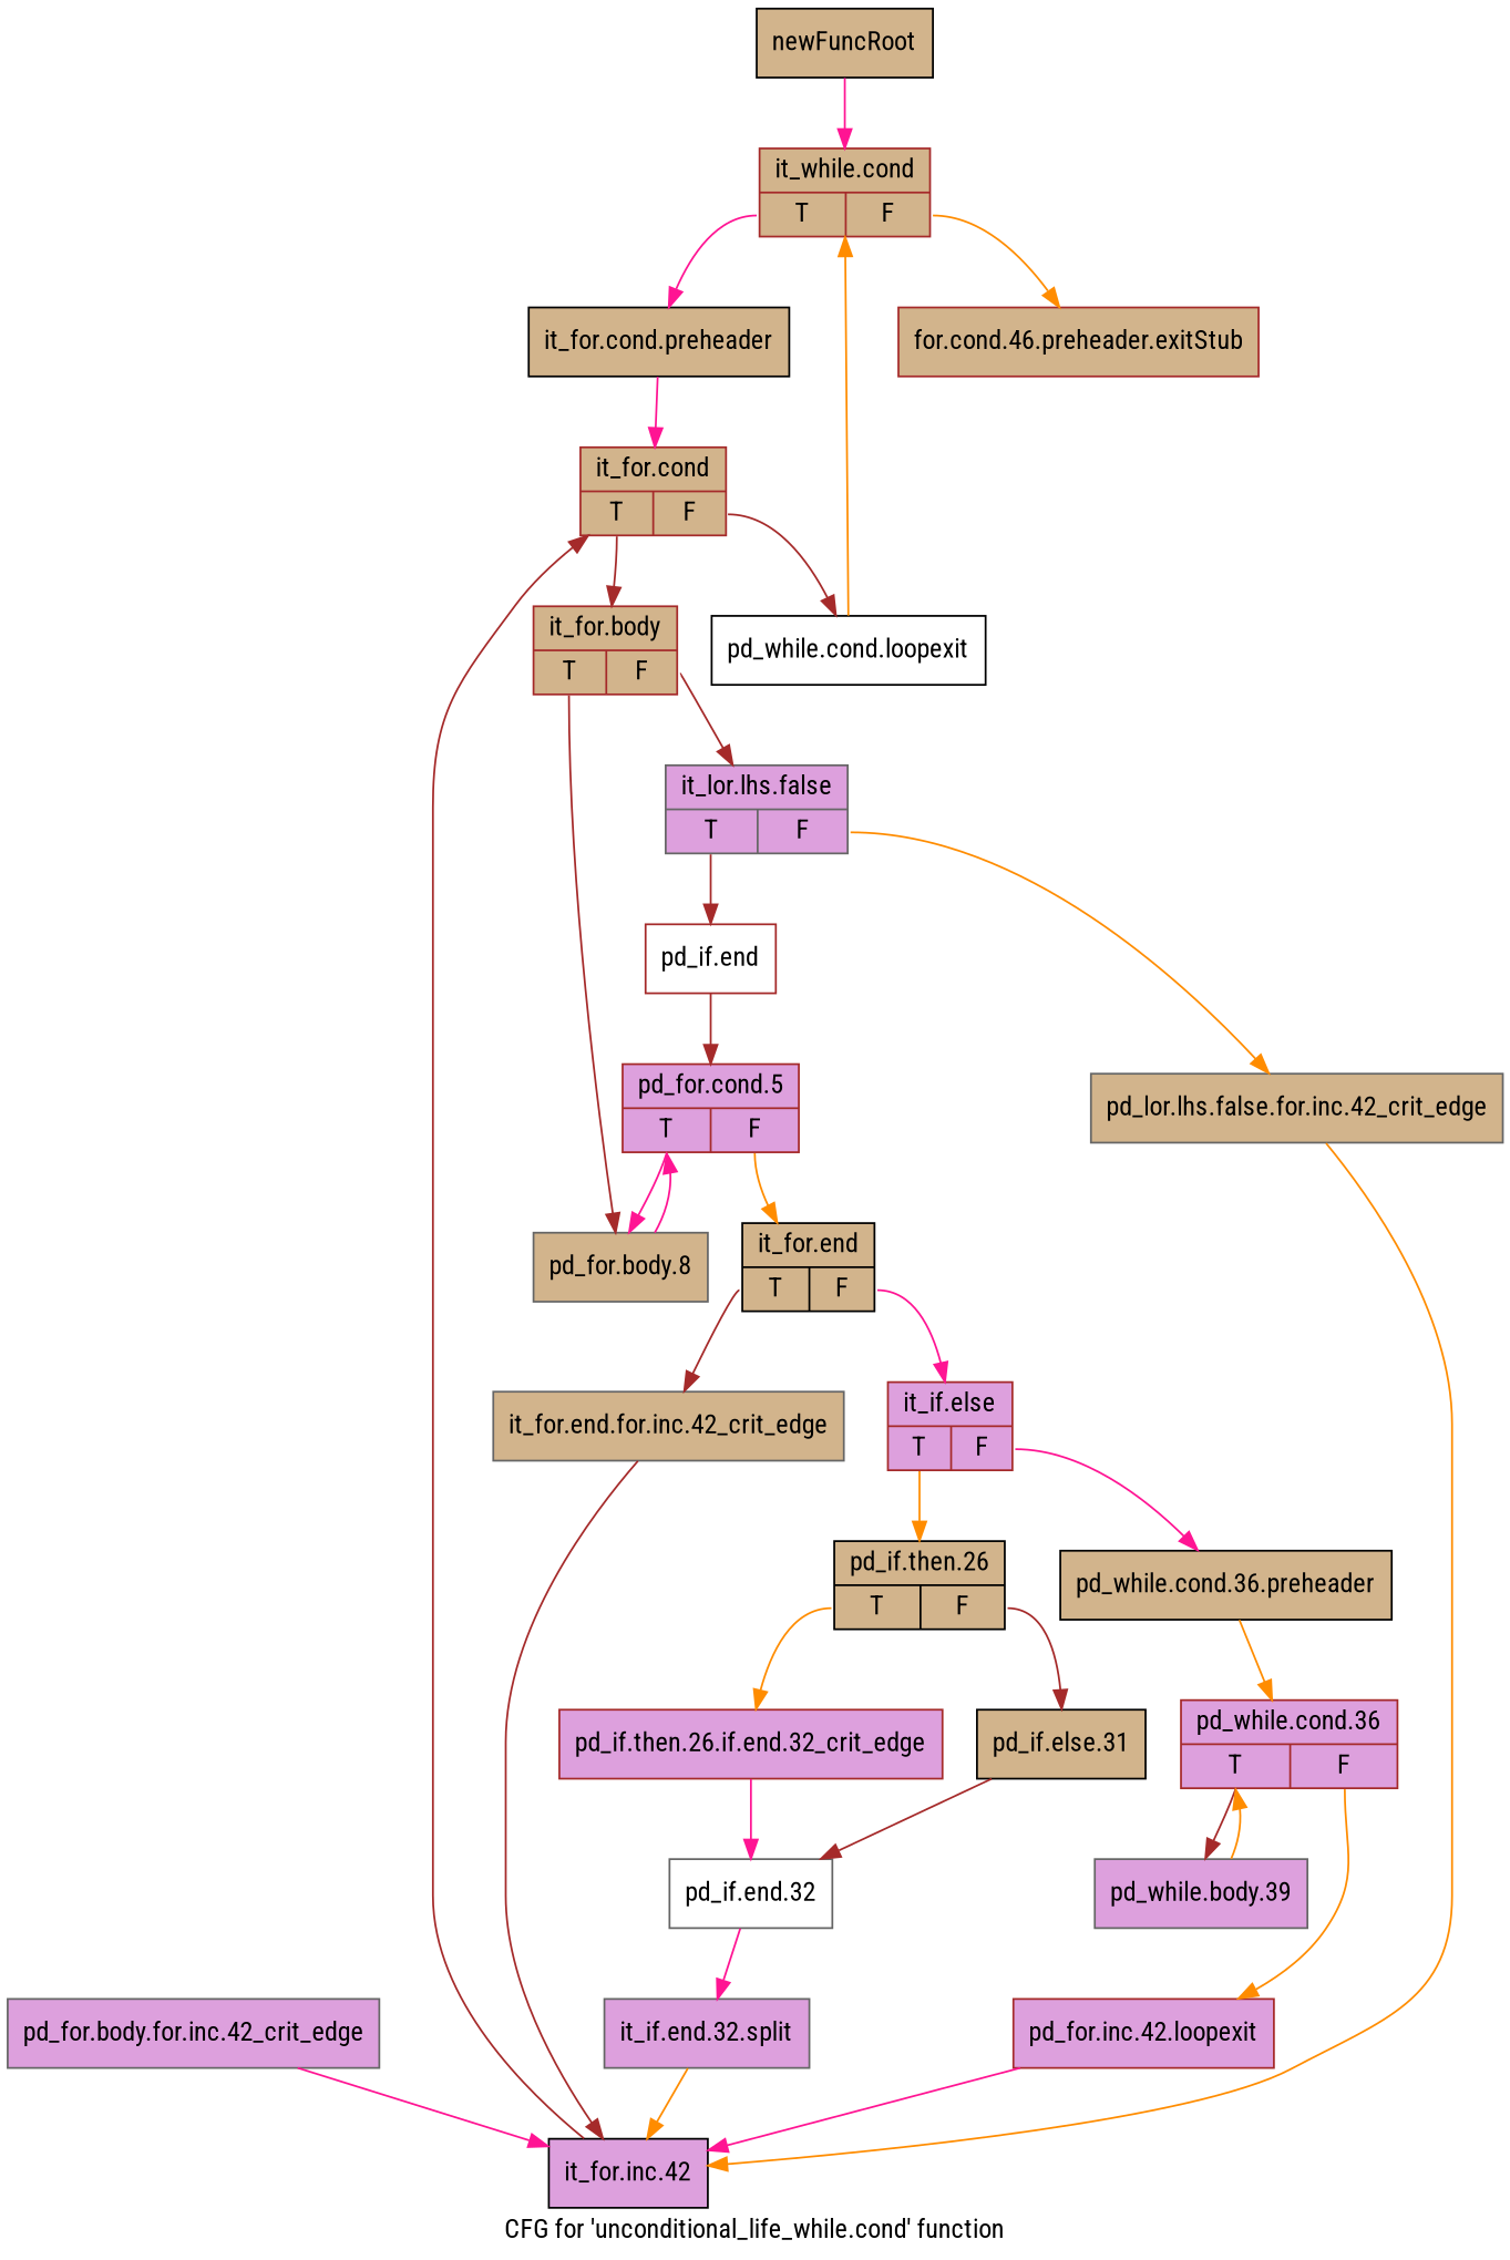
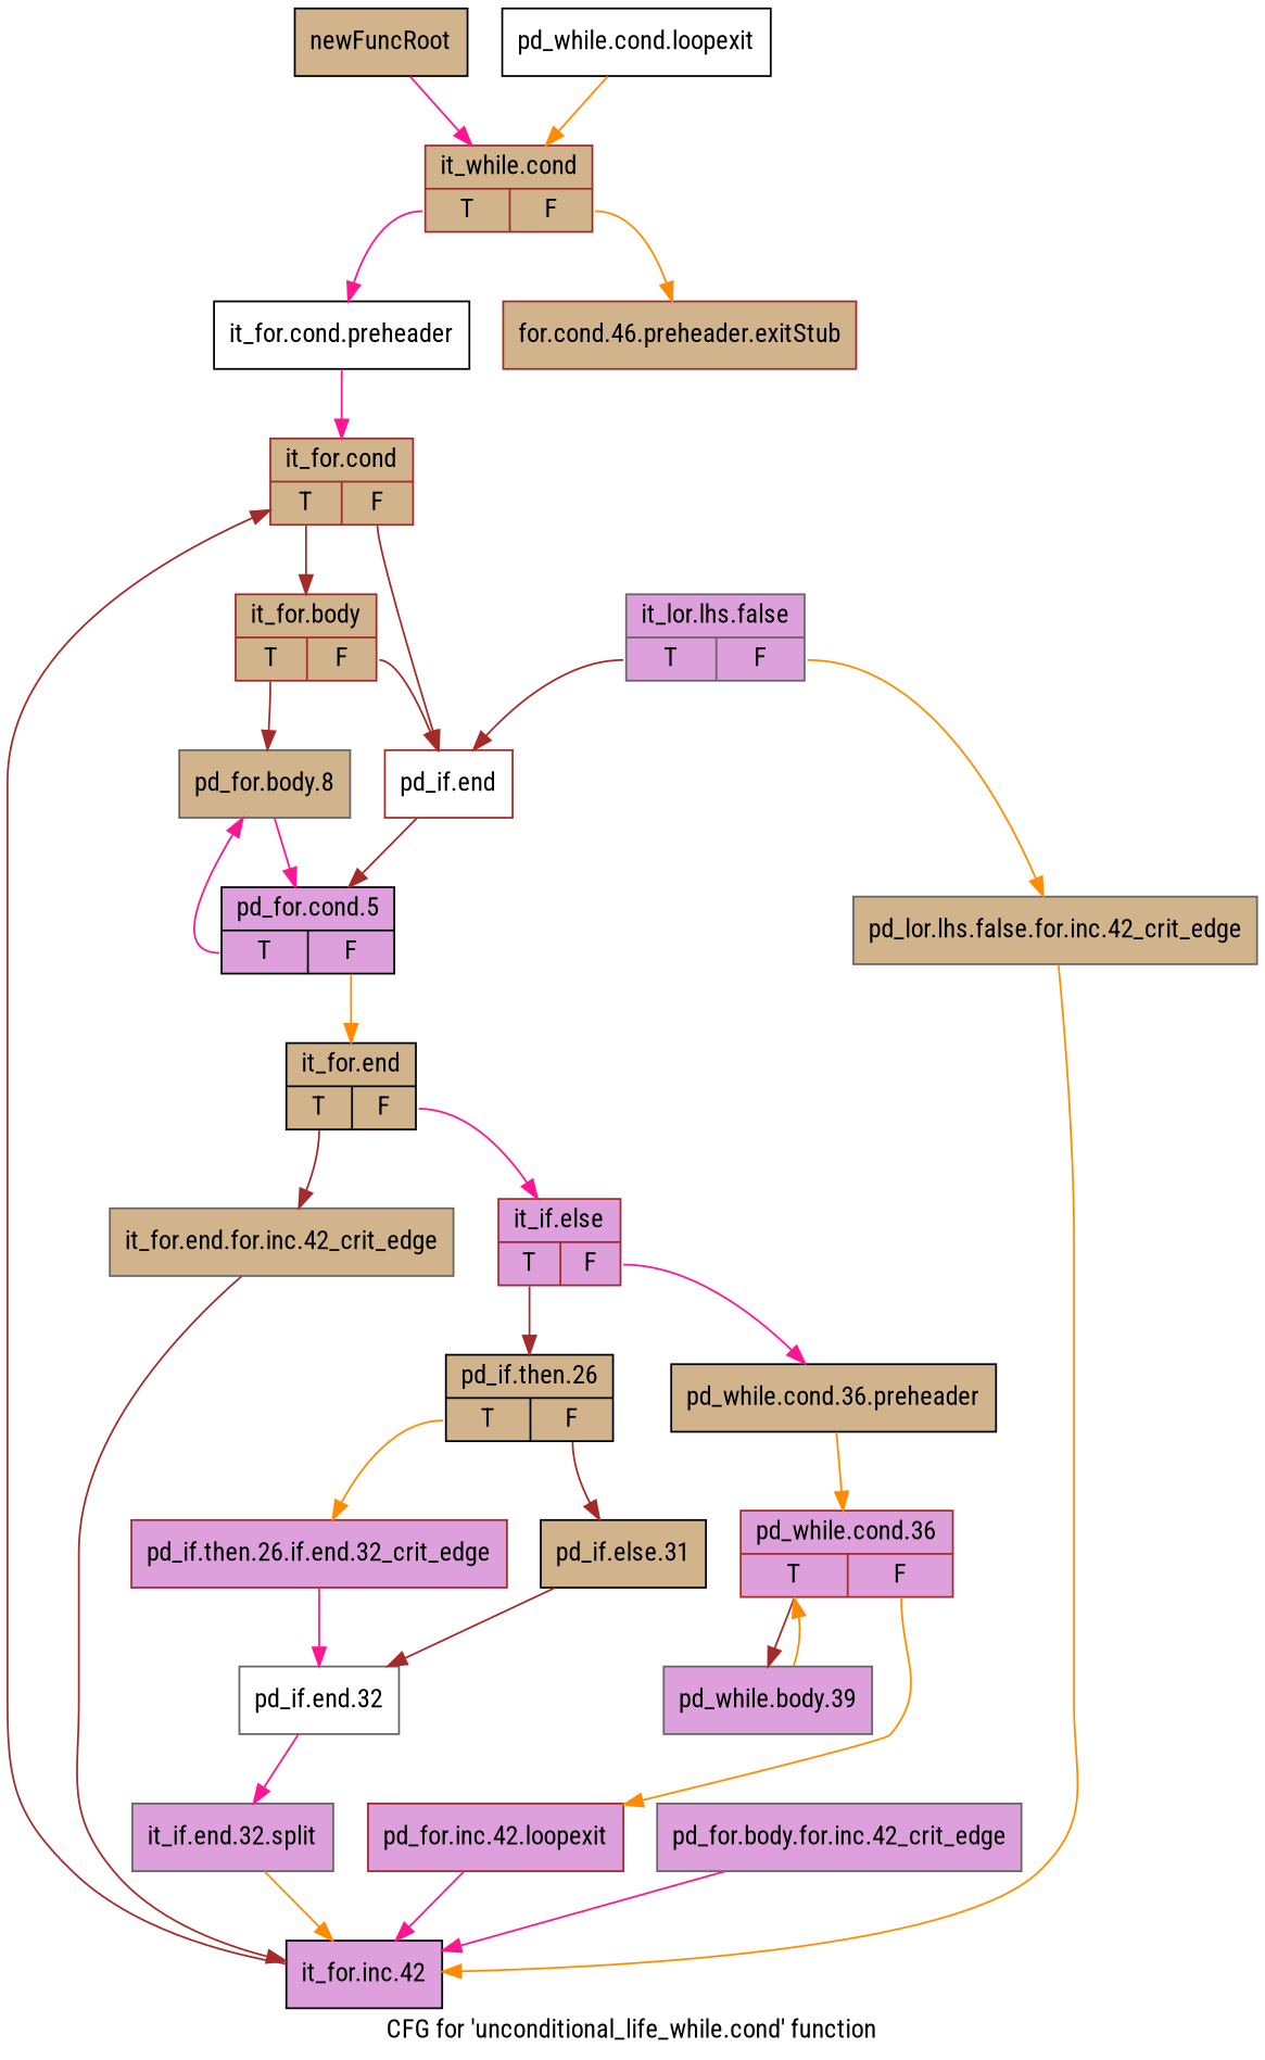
  digraph {
    fontname="Roboto Condensed"
    label="CFG for 'unconditional_life_while.cond' function"
    node [color=brown fillcolor=tan fontname="Roboto Condensed" shape=record style=filled]
    edge [color=brown fontname="Roboto Condensed"]
    n1 [color=black label="{newFuncRoot}"]
    n2 [label="{it_while.cond|{<s0>T|<s1>F}}"]
    n3 [label="{for.cond.46.preheader.exitStub}"]
-   n4 [color=black label="{it_for.cond.preheader}"]
+   n4 [color=black fillcolor=white label="{it_for.cond.preheader}"]
    n5 [label="{it_for.cond|{<s0>T|<s1>F}}"]
    n6 [label="{it_for.body|{<s0>T|<s1>F}}"]
    n7 [color=black fillcolor=white label="{pd_while.cond.loopexit}"]
    n8 [color=gray40 fillcolor=plum label="{it_lor.lhs.false|{<s0>T|<s1>F}}"]
    n9 [color=gray40 label="{pd_for.body.8}"]
    n10 [color=gray40 fillcolor=plum label="{pd_for.body.for.inc.42_crit_edge}"]
    n11 [color=black fillcolor=plum label="{it_for.inc.42}"]
    n12 [fillcolor=white label="{pd_if.end}"]
    n13 [color=gray40 label="{pd_lor.lhs.false.for.inc.42_crit_edge}"]
-   n14 [fillcolor=plum label="{pd_for.cond.5|{<s0>T|<s1>F}}"]
+   n14 [color=black fillcolor=plum label="{pd_for.cond.5|{<s0>T|<s1>F}}"]
    n15 [color=black label="{it_for.end|{<s0>T|<s1>F}}"]
    n16 [color=gray40 label="{it_for.end.for.inc.42_crit_edge}"]
    n17 [fillcolor=plum label="{it_if.else|{<s0>T|<s1>F}}"]
    n18 [color=black label="{pd_if.then.26|{<s0>T|<s1>F}}"]
    n19 [color=black label="{pd_while.cond.36.preheader}"]
    n20 [fillcolor=plum label="{pd_if.then.26.if.end.32_crit_edge}"]
    n21 [color=black label="{pd_if.else.31}"]
    n22 [fillcolor=plum label="{pd_while.cond.36|{<s0>T|<s1>F}}"]
    n23 [color=gray40 fillcolor=white label="{pd_if.end.32}"]
    n24 [color=gray40 fillcolor=plum label="{pd_while.body.39}"]
    n25 [fillcolor=plum label="{pd_for.inc.42.loopexit}"]
    n26 [color=gray40 fillcolor=plum label="{it_if.end.32.split}"]
    n1 -> n2 [color=deeppink]
    n2 -> n3 [color=darkorange tailport=s1]
    n2 -> n4 [color=deeppink tailport=s0]
    n4 -> n5 [color=deeppink]
    n5 -> n6 [tailport=s0]
-   n5 -> n7 [tailport=s1]
-   n6 -> n8 [tailport=s1]
+   n5 -> n12 [tailport=s1]
+   n6 -> n12 [tailport=s1]
    n6 -> n9 [tailport=s0]
    n7 -> n2 [color=darkorange]
    n8 -> n12 [tailport=s0]
    n8 -> n13 [color=darkorange tailport=s1]
    n9 -> n14 [color=deeppink]
    n10 -> n11 [color=deeppink]
    n11 -> n5
    n12 -> n14
    n13 -> n11 [color=darkorange]
    n14 -> n9 [color=deeppink tailport=s0]
    n14 -> n15 [color=darkorange tailport=s1]
    n15 -> n16 [tailport=s0]
    n15 -> n17 [color=deeppink tailport=s1]
    n16 -> n11
-   n17 -> n18 [color=darkorange tailport=s0]
+   n17 -> n18 [tailport=s0]
    n17 -> n19 [color=deeppink tailport=s1]
    n18 -> n20 [color=darkorange tailport=s0]
    n18 -> n21 [tailport=s1]
    n19 -> n22 [color=darkorange]
    n20 -> n23 [color=deeppink]
    n21 -> n23
    n22 -> n24 [tailport=s0]
    n22 -> n25 [color=darkorange tailport=s1]
    n23 -> n26 [color=deeppink]
    n24 -> n22 [color=darkorange]
    n25 -> n11 [color=deeppink]
    n26 -> n11 [color=darkorange]
  }
